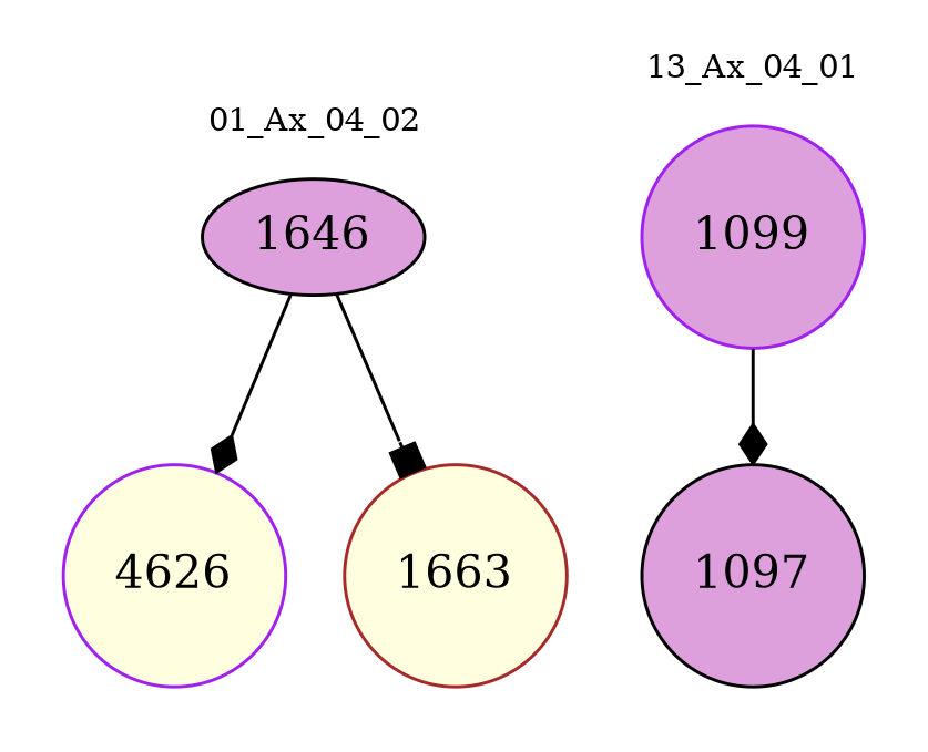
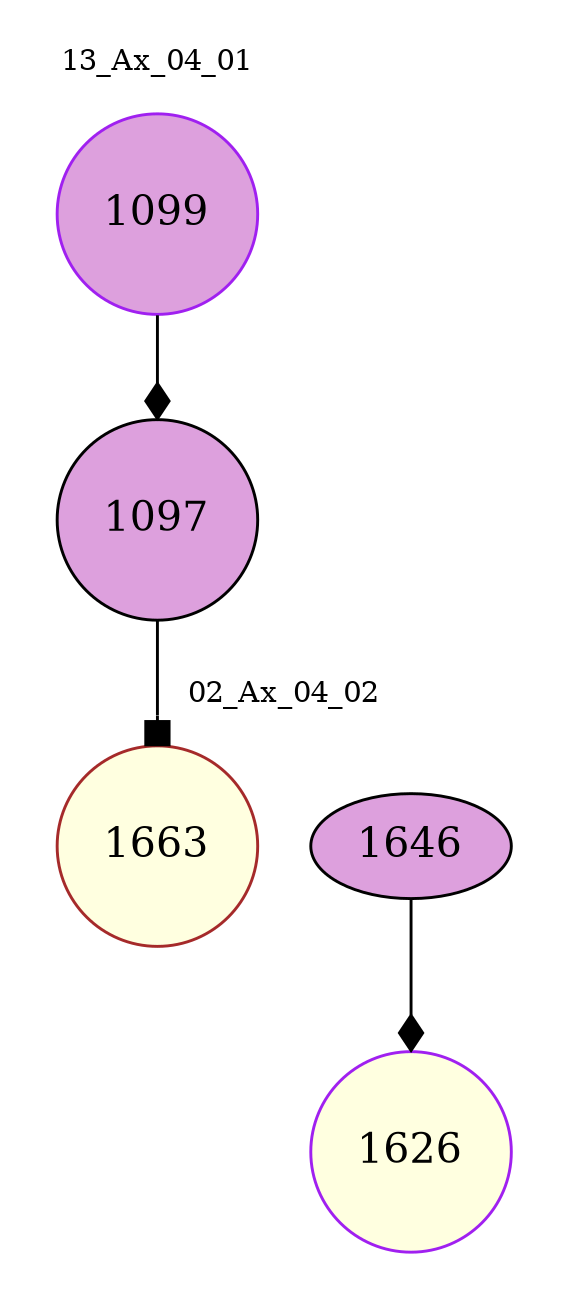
  digraph {
    node [color=black fillcolor=plum shape=circle style=filled]
    edge [arrowhead=diamond color=black]
    n1 [label=1646 shape=ellipse]
-   n2 [color=purple fillcolor=lightyellow label=4626]
+   n2 [color=purple fillcolor=lightyellow label=1626]
    n3 [color=brown fillcolor=lightyellow label=1663]
    n4 [color=purple label=1099]
    n5 [label=1097]
    subgraph cluster_1 {
      color=white
      fontsize=10
-     label="01_Ax_04_02"
+     label="02_Ax_04_02"
      n1
      n2
      n3
    }
    subgraph cluster_2 {
      color=white
      fontsize=10
      label="13_Ax_04_01"
      n4
      n5
    }
    n1 -> n2
-   n1 -> n3 [arrowhead=box]
+   n5 -> n3 [arrowhead=box]
    n4 -> n5
  }
